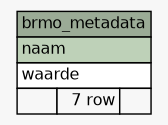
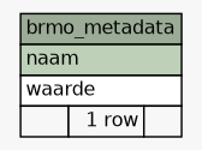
  digraph {
    bgcolor="#f7f7f7"
    fontname=Helvetica
    fontsize=11
    nodesep=0.18
    rankdir=RL
    ranksep=0.46
-   n1 [fontname=Helvetica fontsize=11 label=<     <TABLE BORDER="0" CELLBORDER="1" CELLSPACING="0" BGCOLOR="#ffffff">       <TR><TD COLSPAN="3" BGCOLOR="#9bab96" ALIGN="CENTER">brmo_metadata</TD></TR>       <TR><TD PORT="naam" COLSPAN="3" BGCOLOR="#bed1b8" ALIGN="LEFT">naam</TD></TR>       <TR><TD PORT="waarde" COLSPAN="3" ALIGN="LEFT">waarde</TD></TR>       <TR><TD ALIGN="LEFT" BGCOLOR="#f7f7f7">  </TD><TD ALIGN="RIGHT" BGCOLOR="#f7f7f7">7 row</TD><TD ALIGN="RIGHT" BGCOLOR="#f7f7f7">  </TD></TR>     </TABLE>> shape=plaintext]
+   n1 [fontname=Helvetica fontsize=11 label=<     <TABLE BORDER="0" CELLBORDER="1" CELLSPACING="0" BGCOLOR="#ffffff">       <TR><TD COLSPAN="3" BGCOLOR="#9bab96" ALIGN="CENTER">brmo_metadata</TD></TR>       <TR><TD PORT="naam" COLSPAN="3" BGCOLOR="#bed1b8" ALIGN="LEFT">naam</TD></TR>       <TR><TD PORT="waarde" COLSPAN="3" ALIGN="LEFT">waarde</TD></TR>       <TR><TD ALIGN="LEFT" BGCOLOR="#f7f7f7">  </TD><TD ALIGN="RIGHT" BGCOLOR="#f7f7f7">1 row</TD><TD ALIGN="RIGHT" BGCOLOR="#f7f7f7">  </TD></TR>     </TABLE>> shape=plaintext]
  }
